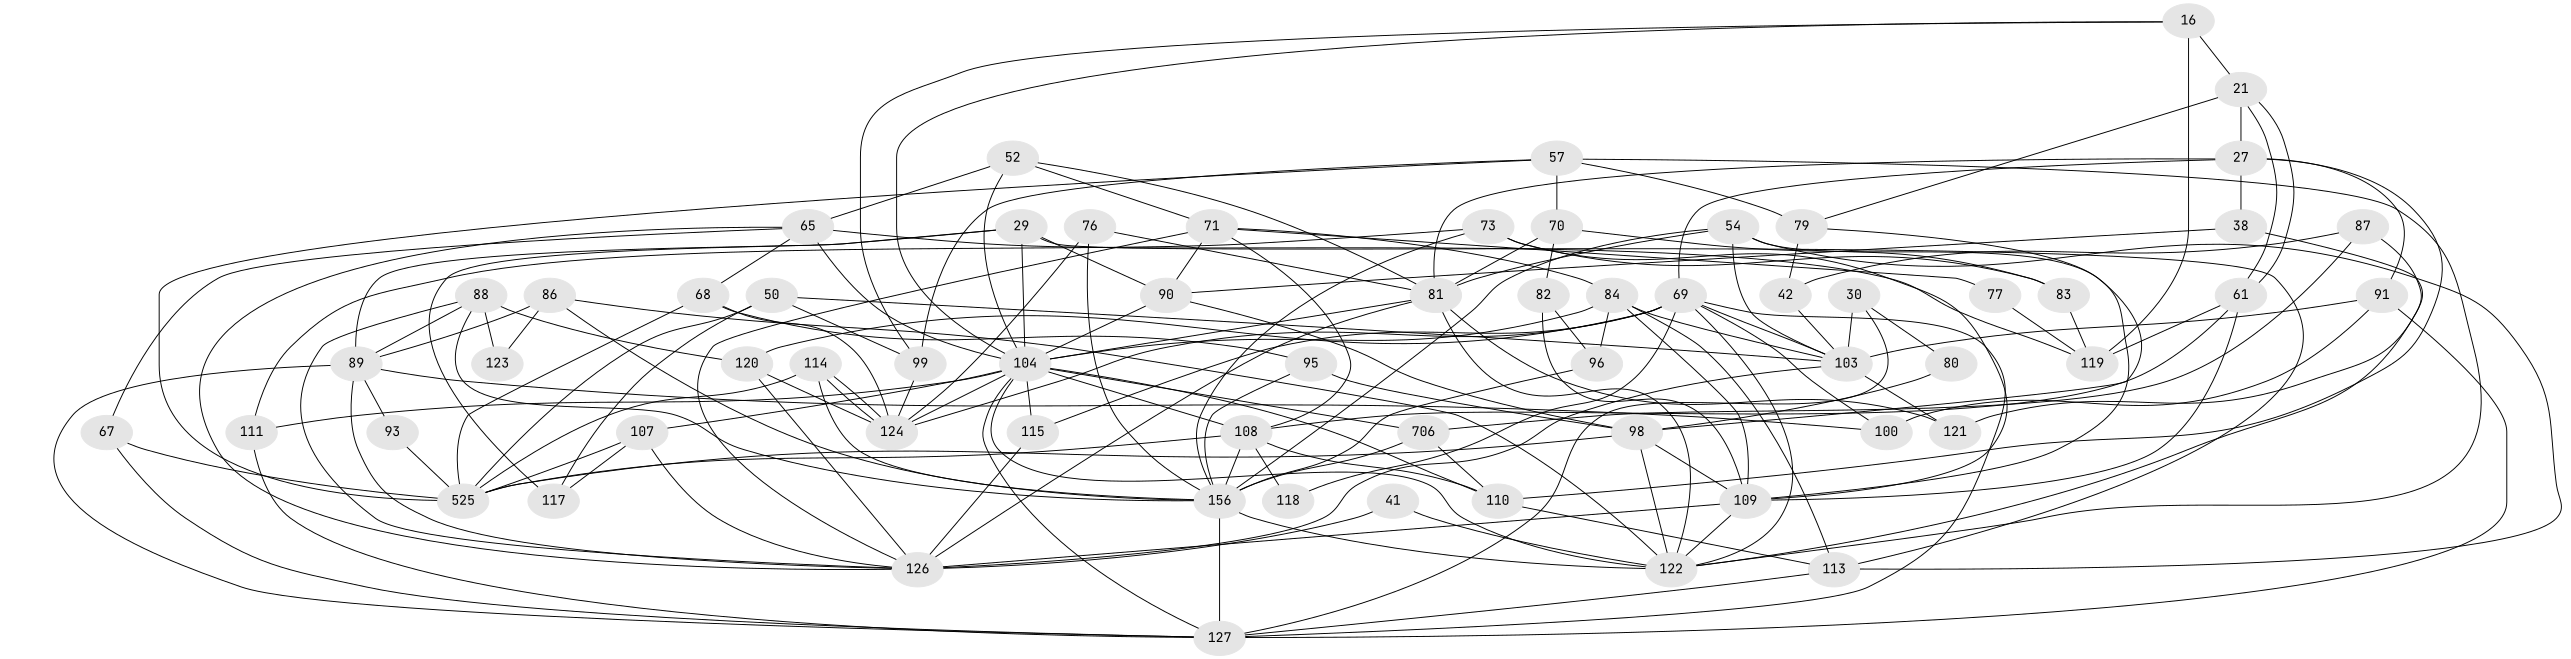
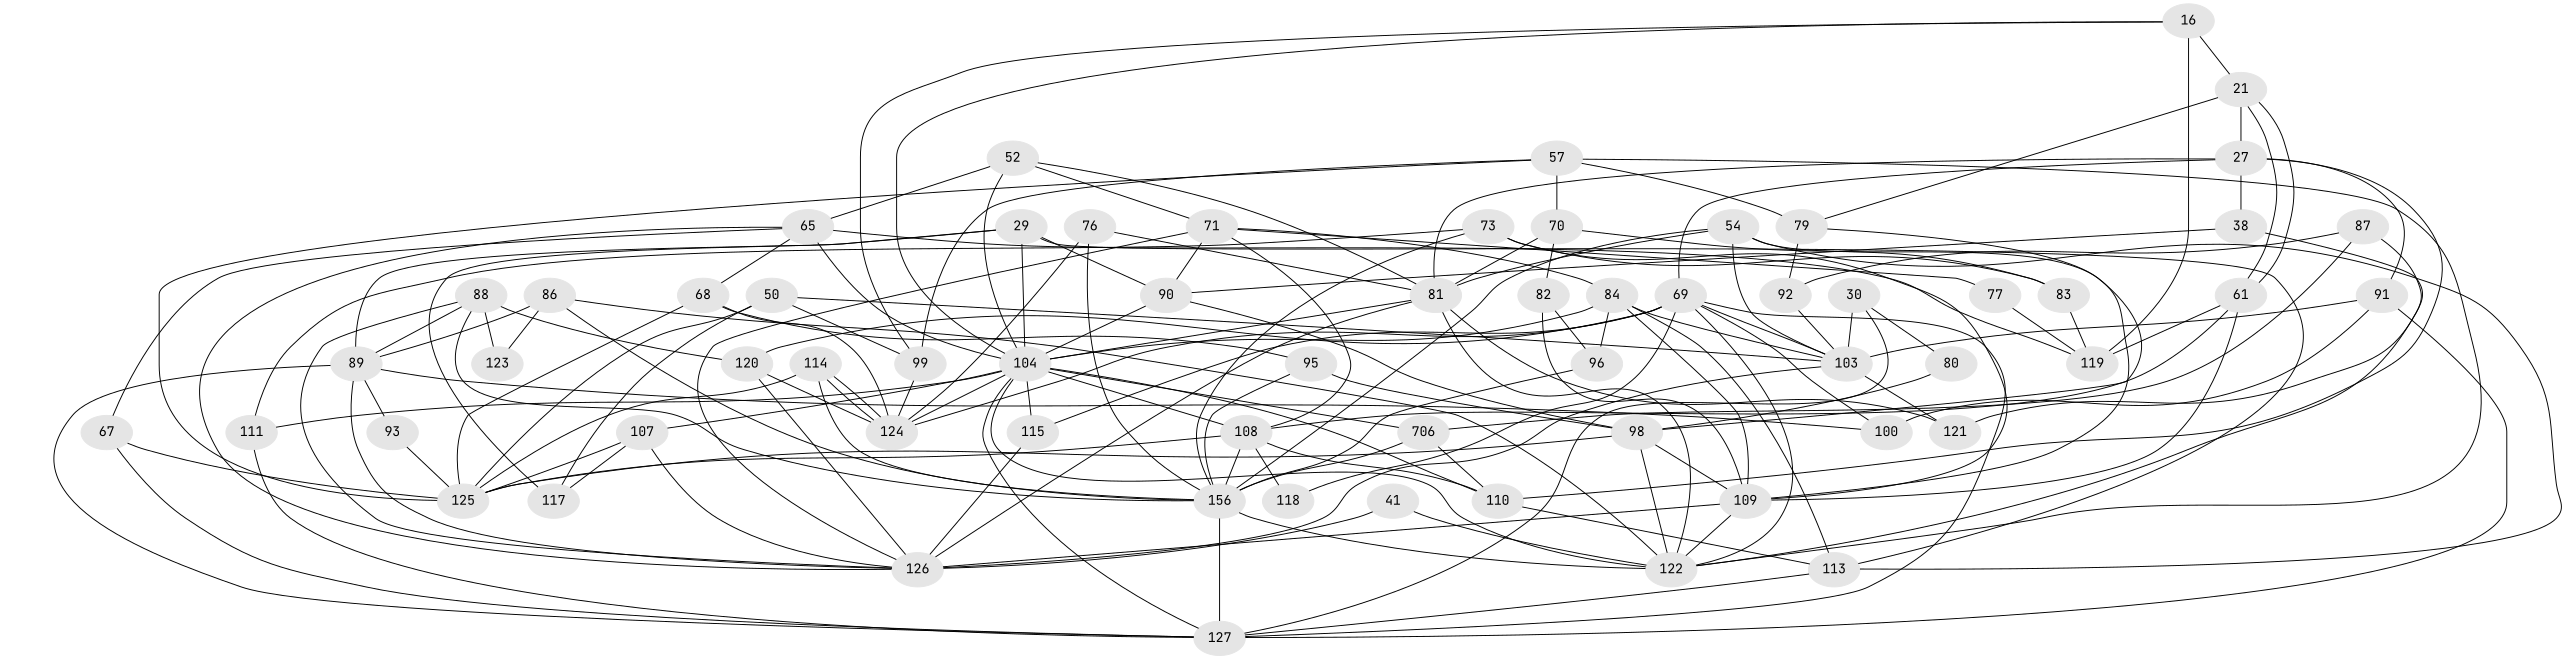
  graph {
    fontname="JetBrains Mono"
    node [color=gray90 fontname="JetBrains Mono" style=filled]
    edge [fontname="JetBrains Mono"]
    16
    21
    99
    104 [super="+30+24+94+58"]
    119 [super="+46"]
    27
    61 [super="+11"]
    79 [super="+9"]
    124 [super="+4"]
    110
    127 [super="+2+72"]
    122 [super="+97+33+102"]
    108 [super="+59"]
    115 [super="+85"]
    111
    n16 [label=706 super="+20"]
    107
    38 [super="+37"]
    69 [super="+28+63"]
    81 [super="+32+64"]
    91
    109 [super="+40"]
-   92 [super="+5" label=42]
+   92 [super="+5"]
    98 [super="+53"]
    90 [super="+43"]
    103 [super="+47+101"]
    100
    118
    120 [super="+3+112"]
    126 [super="+39+75+105"]
    121
    113 [super="+10"]
    89 [super="+26+66"]
    93
    29
    117
    n37 [label=30 super="+13"]
    80
    41
    50
-   125 [super="+60" label=525]
+   125 [super="+60"]
    65 [super="+48"]
    67
    68 [super="+35"]
    52
    71 [super="+15"]
    77
    84 [super="+34+49"]
    54 [super="+44"]
    n50 [label=156 super="+8+56"]
    57
    70
    82
    83
    95 [super="+78"]
    96
    73
    76
    86
    123
    87
    88 [super="+74"]
    114
    16 -- 21
    16 -- 99
    16 -- 104
    16 -- 119 [weight=2]
    21 -- 27
    21 -- 61
    21 -- 61
    21 -- 79
    99 -- 124
    104 -- 124
    104 -- 110
    104 -- 127
    104 -- 122 [weight=2]
    104 -- 108
    104 -- 115 [weight=3]
    104 -- 111
    104 -- n16
    104 -- 107
    27 -- 110
    27 -- 38 [weight=2]
    27 -- 69
    27 -- 81
    27 -- 91
    61 -- 119
    61 -- 108
    61 -- 109
    79 -- 92
    79 -- 98
    110 -- 113
    108 -- 110
    108 -- 118
    108 -- 125
    108 -- n50
    115 -- 126
    111 -- 127
    n16 -- 110
    n16 -- n50 [weight=2]
    107 -- 126
    107 -- 117
    107 -- 125
    38 -- 122 [weight=2]
    38 -- 90
    69 -- 124
    69 -- 127
    69 -- 122
    69 -- 115
    69 -- 103 [weight=2]
    69 -- 100
    69 -- 118
    69 -- 120
    81 -- 104
    81 -- 122 [weight=2]
    81 -- 126 [weight=2]
    81 -- 121
    91 -- 127
    91 -- 103
    91 -- 100
    109 -- 122
    109 -- 126
    92 -- 103
    98 -- 122 [weight=2]
    98 -- 109
    98 -- 125
    90 -- 104
    90 -- 98
    103 -- 126 [weight=2]
    103 -- 121
    120 -- 124 [weight=2]
    120 -- 126
    113 -- 127
    89 -- 127
    89 -- 100
    89 -- 126
    89 -- 93
    93 -- 125
    29 -- 104
    29 -- 90
    29 -- 113
    29 -- 89
    29 -- 117
    n37 -- 127 [weight=2]
    n37 -- 103 [weight=2]
    n37 -- 80
    80 -- 98
    41 -- 122
    41 -- 126
    50 -- 99
    50 -- 103
    50 -- 117
    50 -- 125
    65 -- 104 [weight=2]
    65 -- 119
    65 -- 126 [weight=2]
    65 -- 67
    65 -- 68
    67 -- 127
    67 -- 125
    68 -- 124
    68 -- 125
    68 -- 95 [weight=2]
    52 -- 104
    52 -- 81 [weight=2]
    52 -- 65 [weight=2]
    52 -- 71
    71 -- 108
    71 -- 90
    71 -- 126
    71 -- 77
    71 -- 84
    77 -- 119
    84 -- 104 [weight=2]
    84 -- 109
    84 -- 103 [weight=2]
    84 -- 113
    84 -- 96
    54 -- 81
    54 -- 109 [weight=2]
    54 -- 103 [weight=2]
    54 -- 113
    54 -- n50
    n50 -- 127 [weight=2]
    n50 -- 122
    57 -- 99
    57 -- 79 [weight=2]
    57 -- 122
    57 -- 125 [weight=2]
    57 -- 70
    70 -- 81
    70 -- 82
    70 -- 83
    82 -- 109
    82 -- 96
    83 -- 119
    95 -- 98 [weight=2]
    95 -- n50
    96 -- n50
    73 -- 111
    73 -- 109
    73 -- n50
    73 -- 83
    76 -- 124
    76 -- 81
    76 -- n50
    86 -- 122
    86 -- 89
    86 -- n50
    86 -- 123
    87 -- n16
    87 -- 92
    87 -- 121
    88 -- 120
    88 -- 126
    88 -- 89 [weight=2]
    88 -- n50
    88 -- 123
    114 -- 124
    114 -- 124
    114 -- 125
    114 -- n50
  }
